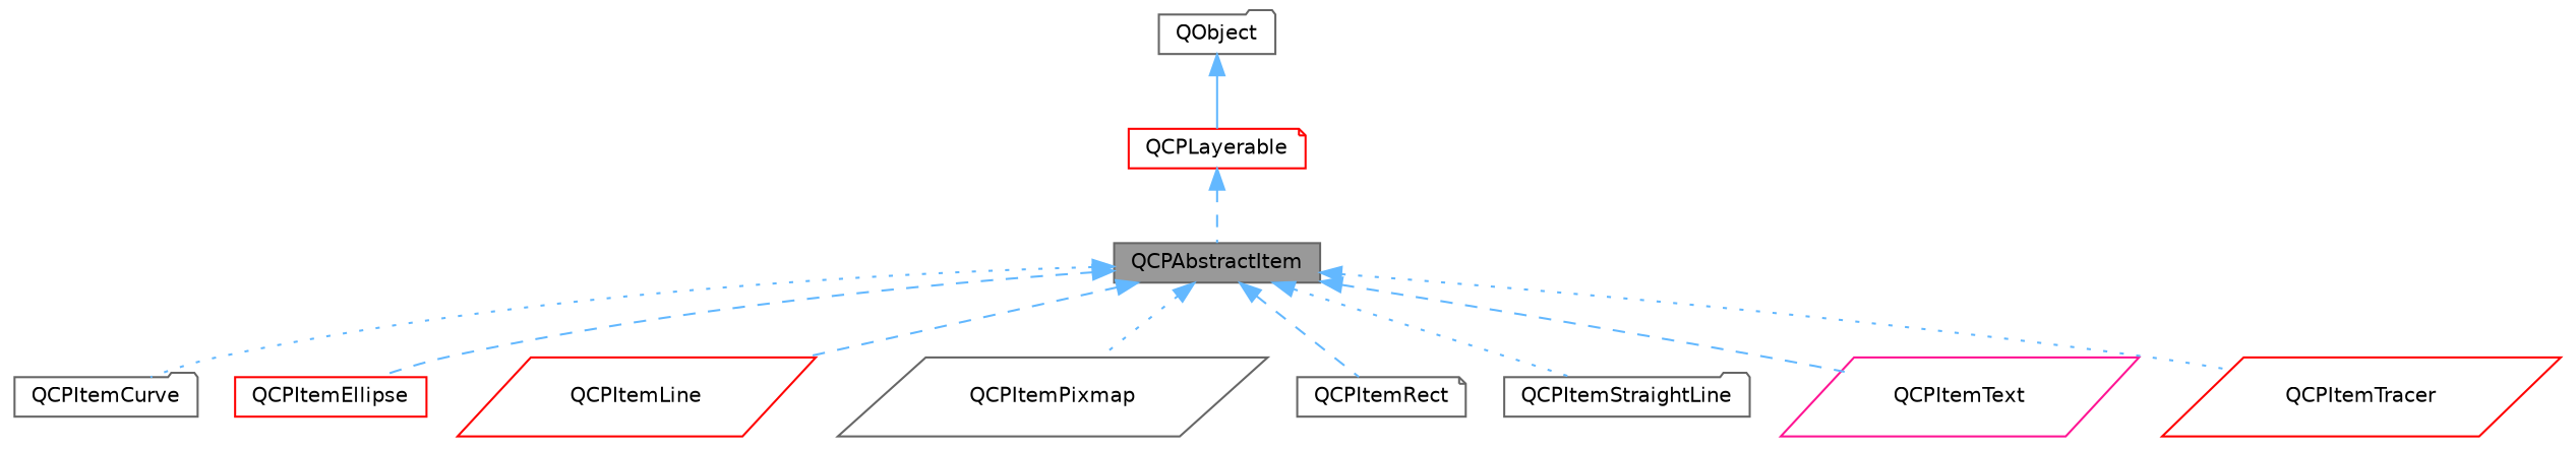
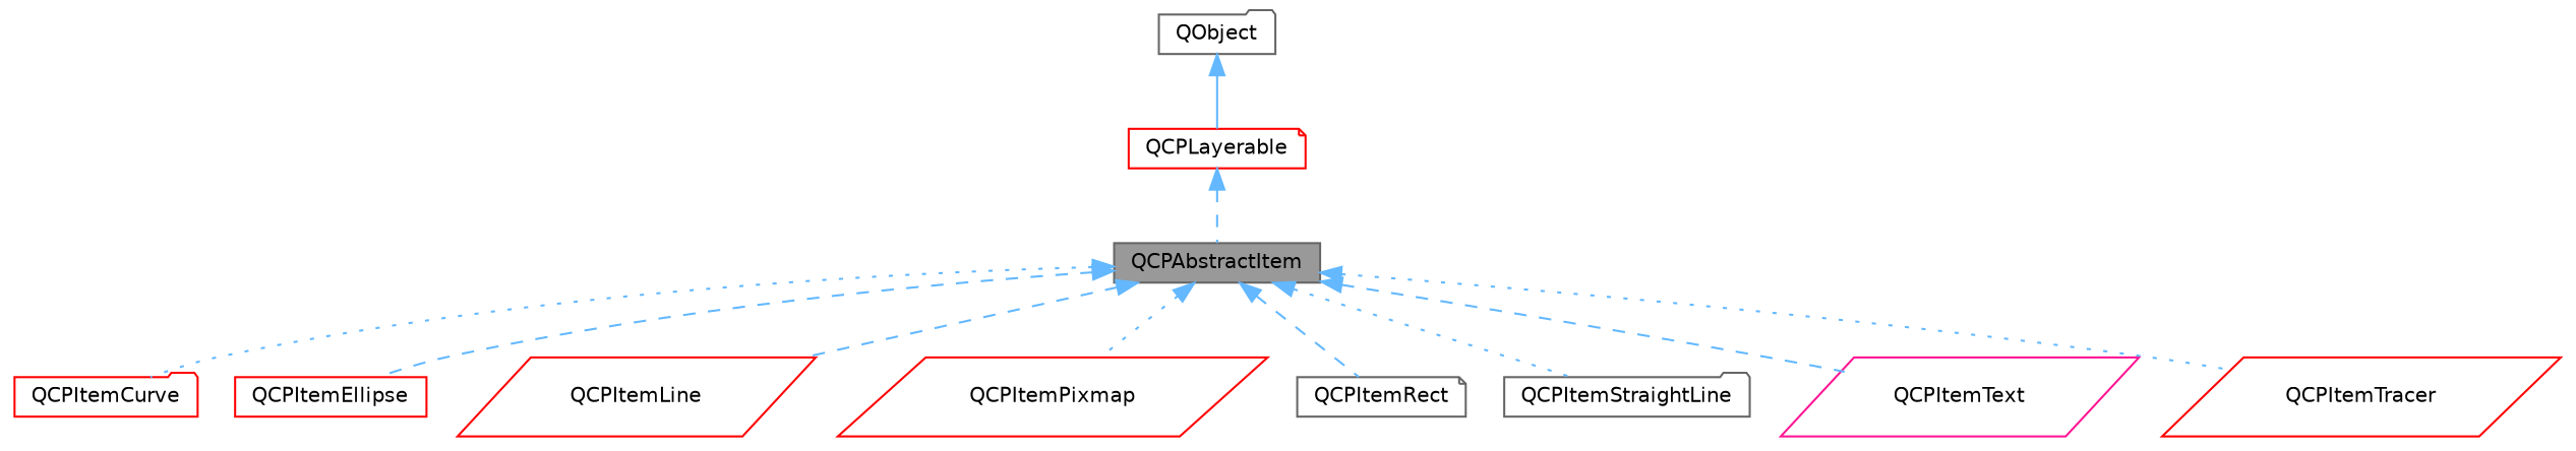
  digraph {
    rankdir=TB
    node [color=gray40 fillcolor=white fontname=Helvetica fontsize=10 shape=parallelogram style=filled]
    edge [color=steelblue1 dir=back fontname=Helvetica fontsize=10 labelfontname=Helvetica labelfontsize=10 style=dashed]
    n1 [fillcolor=grey60 fontcolor=black height=0.2 label=QCPAbstractItem shape=box width=0.4]
-   n2 [height=0.2 label=QCPItemCurve shape=folder width=0.4]
+   n2 [color=red height=0.2 label=QCPItemCurve shape=folder width=0.4]
    n3 [color=red height=0.2 label=QCPItemEllipse shape=box width=0.4]
    n4 [color=red height=0.2 label=QCPItemLine width=0.4]
-   n5 [height=0.2 label=QCPItemPixmap width=0.4]
+   n5 [color=red height=0.2 label=QCPItemPixmap width=0.4]
    n6 [height=0.2 label=QCPItemRect shape=note width=0.4]
    n7 [height=0.2 label=QCPItemStraightLine shape=folder width=0.4]
    n8 [color=deeppink height=0.2 label=QCPItemText width=0.4]
    n9 [color=red height=0.2 label=QCPItemTracer width=0.4]
    n10 [color=red height=0.2 label=QCPLayerable shape=note width=0.4]
    n11 [height=0.2 label=QObject shape=folder width=0.4]
    n1 -> n2 [style=dotted]
    n1 -> n3
    n1 -> n4
    n1 -> n5 [style=dotted]
    n1 -> n6
    n1 -> n7 [style=dotted]
    n1 -> n8
    n1 -> n9 [style=dotted]
    n10 -> n1
    n11 -> n10 [style=solid]
  }
